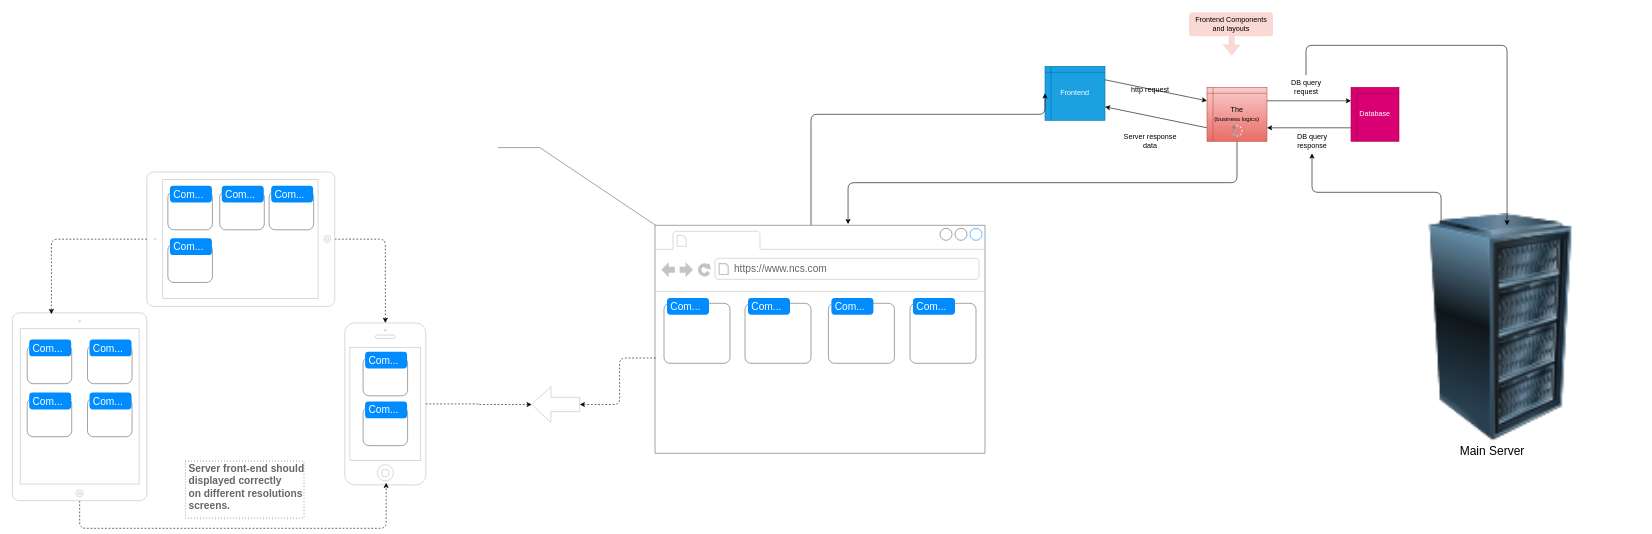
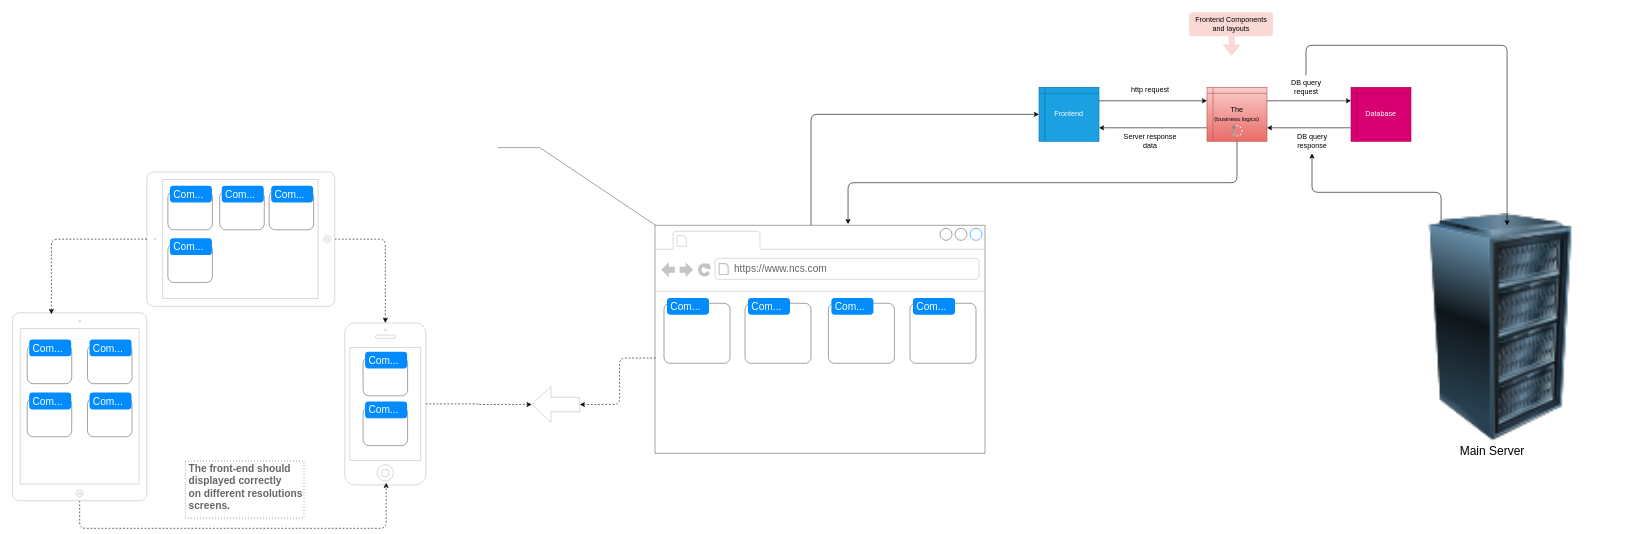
  <mxCell id="0" />
  <mxCell id="1" parent="0" />
  <mxCell id="2" value="" style="group" parent="1" vertex="1" connectable="0"><mxGeometry x="1731" y="25" width="620" height="230" as="geometry" /></mxCell>
  <mxCell id="3" value="" style="shape=flexArrow;endArrow=classic;html=1;fontSize=10;fontColor=#000000;exitX=0.509;exitY=1.011;exitDx=0;exitDy=0;exitPerimeter=0;fillColor=#fad9d5;strokeColor=none;" parent="2" edge="1"><mxGeometry width="50" height="50" relative="1" as="geometry"><mxPoint x="321.26" y="28.33" as="sourcePoint" /><mxPoint x="321" y="68" as="targetPoint" /></mxGeometry></mxCell>
- <mxCell id="4" value="Frontend" style="shape=internalStorage;whiteSpace=wrap;html=1;backgroundOutline=1;dx=10;dy=10;fillColor=#1ba1e2;fontColor=#ffffff;strokeColor=#006EAF;" parent="2" vertex="1"><mxGeometry x="10" y="85" width="100" height="90" as="geometry" /></mxCell>
+ <mxCell id="4" value="Frontend" style="shape=internalStorage;whiteSpace=wrap;html=1;backgroundOutline=1;dx=10;dy=10;fillColor=#1ba1e2;fontColor=#ffffff;strokeColor=#006EAF;" parent="2" vertex="1"><mxGeometry y="120" width="100" height="90" as="geometry" /></mxCell>
  <mxCell id="5" style="edgeStyle=none;html=1;exitX=0;exitY=0.75;exitDx=0;exitDy=0;entryX=1;entryY=0.75;entryDx=0;entryDy=0;" parent="2" source="6" target="4" edge="1"><mxGeometry relative="1" as="geometry" /></mxCell>
  <mxCell id="6" value="The&lt;br&gt;&lt;font style=&quot;font-size: 10px;&quot;&gt;(business logics)&lt;/font&gt;" style="shape=internalStorage;whiteSpace=wrap;html=1;backgroundOutline=1;dx=10;dy=10;fillColor=#f8cecc;gradientColor=#ea6b66;strokeColor=#b85450;" parent="2" vertex="1"><mxGeometry x="280" y="120" width="100" height="90" as="geometry" /></mxCell>
  <mxCell id="7" style="edgeStyle=none;html=1;exitX=1;exitY=0.25;exitDx=0;exitDy=0;entryX=0;entryY=0.25;entryDx=0;entryDy=0;" parent="2" source="4" target="6" edge="1"><mxGeometry relative="1" as="geometry" /></mxCell>
  <mxCell id="8" style="edgeStyle=none;html=1;exitX=0;exitY=0.75;exitDx=0;exitDy=0;entryX=1;entryY=0.75;entryDx=0;entryDy=0;" parent="2" source="9" target="6" edge="1"><mxGeometry relative="1" as="geometry" /></mxCell>
- <mxCell id="9" value="Database" style="shape=internalStorage;whiteSpace=wrap;html=1;backgroundOutline=1;dx=10;dy=10;fillColor=#d80073;strokeColor=#A50040;fontColor=#ffffff;" parent="2" vertex="1"><mxGeometry x="520" y="120" width="80" height="90" as="geometry" /></mxCell>
+ <mxCell id="9" value="Database" style="shape=internalStorage;whiteSpace=wrap;html=1;backgroundOutline=1;dx=10;dy=10;fillColor=#d80073;strokeColor=#A50040;fontColor=#ffffff;" parent="2" vertex="1"><mxGeometry x="520" y="120" width="100" height="90" as="geometry" /></mxCell>
  <mxCell id="10" style="edgeStyle=none;html=1;exitX=1;exitY=0.25;exitDx=0;exitDy=0;entryX=0;entryY=0.25;entryDx=0;entryDy=0;" parent="2" source="6" target="9" edge="1"><mxGeometry relative="1" as="geometry" /></mxCell>
  <mxCell id="11" value="http request" style="text;html=1;align=center;verticalAlign=middle;resizable=0;points=[];autosize=1;strokeColor=none;fillColor=none;" parent="2" vertex="1"><mxGeometry x="140" y="110" width="90" height="30" as="geometry" /></mxCell>
  <mxCell id="12" value="DB query&lt;br&gt;request" style="text;html=1;align=center;verticalAlign=middle;resizable=0;points=[];autosize=1;strokeColor=none;fillColor=none;" parent="2" vertex="1"><mxGeometry x="410" y="100" width="70" height="40" as="geometry" /></mxCell>
  <mxCell id="13" value="DB query&lt;br&gt;response" style="text;html=1;align=center;verticalAlign=middle;resizable=0;points=[];autosize=1;strokeColor=none;fillColor=none;" parent="2" vertex="1"><mxGeometry x="420" y="190" width="70" height="40" as="geometry" /></mxCell>
  <mxCell id="14" value="Server response&lt;br&gt;data" style="text;html=1;align=center;verticalAlign=middle;resizable=0;points=[];autosize=1;strokeColor=none;fillColor=none;" parent="2" vertex="1"><mxGeometry x="130" y="190" width="110" height="40" as="geometry" /></mxCell>
  <mxCell id="15" value="Frontend Components&lt;br&gt;and layouts" style="text;html=1;align=center;verticalAlign=middle;resizable=0;points=[];autosize=1;fillColor=#fad9d5;strokeColor=none;rounded=1;fontColor=#000000;" parent="2" vertex="1"><mxGeometry x="250" y="-5" width="140" height="40" as="geometry" /></mxCell>
  <mxCell id="16" value="" style="verticalLabelPosition=bottom;shadow=0;dashed=0;align=center;html=1;verticalAlign=top;strokeWidth=1;shape=mxgraph.mockup.misc.loading_circle_1;pointerEvents=1" parent="2" vertex="1"><mxGeometry x="320" y="183" width="20" height="20" as="geometry" /></mxCell>
  <mxCell id="17" style="edgeStyle=elbowEdgeStyle;elbow=vertical;html=1;exitX=0.283;exitY=0.079;exitDx=0;exitDy=0;exitPerimeter=0;" parent="1" source="18" target="13" edge="1"><mxGeometry relative="1" as="geometry"><mxPoint x="2501" y="305" as="targetPoint" /></mxGeometry></mxCell>
  <mxCell id="18" value="" style="image;html=1;image=img/lib/clip_art/computers/Server_Rack_128x128.png" parent="1" vertex="1"><mxGeometry x="2271" y="355" width="460" height="380" as="geometry" /></mxCell>
  <mxCell id="19" value="" style="edgeStyle=orthogonalEdgeStyle;html=1;entryX=0;entryY=0.5;entryDx=0;entryDy=0;" parent="1" source="20" target="4" edge="1"><mxGeometry relative="1" as="geometry"><mxPoint x="1366" y="135" as="targetPoint" /><Array as="points"><mxPoint x="1351" y="190" /></Array></mxGeometry></mxCell>
  <mxCell id="20" value="" style="strokeWidth=1;shadow=0;dashed=0;align=center;html=1;shape=mxgraph.mockup.containers.browserWindow;rSize=0;strokeColor=#666666;strokeColor2=#008cff;strokeColor3=#c4c4c4;mainText=,;recursiveResize=0;" parent="1" vertex="1"><mxGeometry x="1091" y="375" width="550" height="380" as="geometry" /></mxCell>
  <mxCell id="21" value="https://www.ncs.com" style="strokeWidth=1;shadow=0;dashed=0;align=center;html=1;shape=mxgraph.mockup.containers.anchor;rSize=0;fontSize=17;fontColor=#666666;align=left;" parent="20" vertex="1"><mxGeometry x="130" y="60" width="250" height="26" as="geometry" /></mxCell>
  <mxCell id="22" value="" style="shape=mxgraph.mockup.containers.marginRect;rectMarginTop=10;strokeColor=#666666;strokeWidth=1;dashed=0;rounded=1;arcSize=5;recursiveResize=0;" parent="20" vertex="1"><mxGeometry x="15" y="120" width="110" height="110" as="geometry" /></mxCell>
  <mxCell id="23" value="Com..." style="shape=rect;strokeColor=none;fillColor=#008cff;strokeWidth=1;dashed=0;rounded=1;arcSize=20;fontColor=#ffffff;fontSize=17;spacing=2;spacingTop=-2;align=left;autosize=1;spacingLeft=4;resizeWidth=0;resizeHeight=0;perimeter=none;" parent="22" vertex="1"><mxGeometry x="5" y="1" width="70" height="28" as="geometry" /></mxCell>
  <mxCell id="24" value="" style="shape=mxgraph.mockup.containers.marginRect;rectMarginTop=10;strokeColor=#666666;strokeWidth=1;dashed=0;rounded=1;arcSize=5;recursiveResize=0;" vertex="1" parent="20"><mxGeometry x="150" y="120" width="110" height="110" as="geometry" /></mxCell>
  <mxCell id="25" value="Com..." style="shape=rect;strokeColor=none;fillColor=#008cff;strokeWidth=1;dashed=0;rounded=1;arcSize=20;fontColor=#ffffff;fontSize=17;spacing=2;spacingTop=-2;align=left;autosize=1;spacingLeft=4;resizeWidth=0;resizeHeight=0;perimeter=none;" vertex="1" parent="24"><mxGeometry x="5" y="1" width="70" height="28" as="geometry" /></mxCell>
  <mxCell id="26" value="" style="shape=mxgraph.mockup.containers.marginRect;rectMarginTop=10;strokeColor=#666666;strokeWidth=1;dashed=0;rounded=1;arcSize=5;recursiveResize=0;" vertex="1" parent="20"><mxGeometry x="289" y="120" width="110" height="110" as="geometry" /></mxCell>
  <mxCell id="27" value="Com..." style="shape=rect;strokeColor=none;fillColor=#008cff;strokeWidth=1;dashed=0;rounded=1;arcSize=20;fontColor=#ffffff;fontSize=17;spacing=2;spacingTop=-2;align=left;autosize=1;spacingLeft=4;resizeWidth=0;resizeHeight=0;perimeter=none;" vertex="1" parent="26"><mxGeometry x="5" y="1" width="70" height="28" as="geometry" /></mxCell>
  <mxCell id="28" value="" style="shape=mxgraph.mockup.containers.marginRect;rectMarginTop=10;strokeColor=#666666;strokeWidth=1;dashed=0;rounded=1;arcSize=5;recursiveResize=0;" vertex="1" parent="20"><mxGeometry x="425" y="120" width="110" height="110" as="geometry" /></mxCell>
  <mxCell id="29" value="Com..." style="shape=rect;strokeColor=none;fillColor=#008cff;strokeWidth=1;dashed=0;rounded=1;arcSize=20;fontColor=#ffffff;fontSize=17;spacing=2;spacingTop=-2;align=left;autosize=1;spacingLeft=4;resizeWidth=0;resizeHeight=0;perimeter=none;" vertex="1" parent="28"><mxGeometry x="5" y="1" width="70" height="28" as="geometry" /></mxCell>
  <mxCell id="30" style="edgeStyle=elbowEdgeStyle;html=1;exitX=0.5;exitY=1;exitDx=0;exitDy=0;entryX=0.585;entryY=-0.005;entryDx=0;entryDy=0;entryPerimeter=0;elbow=vertical;" parent="1" source="6" target="20" edge="1"><mxGeometry relative="1" as="geometry"><mxPoint x="2061" y="305" as="targetPoint" /></mxGeometry></mxCell>
  <mxCell id="31" style="edgeStyle=elbowEdgeStyle;elbow=vertical;html=1;entryX=0.522;entryY=0.053;entryDx=0;entryDy=0;entryPerimeter=0;" parent="1" source="12" target="18" edge="1"><mxGeometry relative="1" as="geometry"><mxPoint x="2611" y="325" as="targetPoint" /><Array as="points"><mxPoint x="2431" y="75" /></Array></mxGeometry></mxCell>
  <mxCell id="32" value="Main Server" style="text;html=1;align=center;verticalAlign=middle;resizable=0;points=[];autosize=1;strokeColor=none;fillColor=none;strokeWidth=2;fontSize=20;" parent="1" vertex="1"><mxGeometry x="2421" y="730" width="130" height="40" as="geometry" /></mxCell>
  <mxCell id="33" value="" style="group" vertex="1" connectable="0" parent="1"><mxGeometry x="20" y="286" width="1632" height="577" as="geometry" /></mxCell>
  <mxCell id="34" value="" style="html=1;verticalLabelPosition=bottom;labelBackgroundColor=#ffffff;verticalAlign=top;shadow=0;dashed=0;strokeWidth=1;shape=mxgraph.ios7.misc.iphone;strokeColor=#c0c0c0;" vertex="1" parent="33"><mxGeometry x="554.074" y="251.729" width="134.976" height="269.951" as="geometry" /></mxCell>
  <mxCell id="35" style="edgeStyle=orthogonalEdgeStyle;html=1;entryX=0.51;entryY=0.987;entryDx=0;entryDy=0;entryPerimeter=0;dashed=1;" edge="1" parent="33" source="36" target="34"><mxGeometry relative="1" as="geometry"><Array as="points"><mxPoint x="112" y="594" /><mxPoint x="623" y="594" /></Array></mxGeometry></mxCell>
  <mxCell id="36" value="" style="html=1;verticalLabelPosition=bottom;labelBackgroundColor=#ffffff;verticalAlign=top;shadow=0;dashed=0;strokeWidth=1;shape=mxgraph.ios7.misc.ipad13inch;strokeColor=#c0c0c0;" vertex="1" parent="33"><mxGeometry y="234.857" width="224.059" height="313.143" as="geometry" /></mxCell>
  <mxCell id="37" style="edgeStyle=orthogonalEdgeStyle;html=1;dashed=1;" edge="1" parent="33" source="38" target="34"><mxGeometry relative="1" as="geometry" /></mxCell>
  <mxCell id="38" value="" style="html=1;verticalLabelPosition=bottom;labelBackgroundColor=#ffffff;verticalAlign=top;shadow=0;dashed=0;strokeWidth=1;shape=mxgraph.ios7.misc.ipad13inch;strokeColor=#c0c0c0;rotation=-90;" vertex="1" parent="33"><mxGeometry x="268.601" y="-44.542" width="224.059" height="313.143" as="geometry" /></mxCell>
  <mxCell id="39" value="" style="shape=mxgraph.mockup.containers.marginRect;rectMarginTop=10;strokeColor=#666666;strokeWidth=1;dashed=0;rounded=1;arcSize=5;recursiveResize=0;" vertex="1" parent="33"><mxGeometry x="24.633" y="278.724" width="74.237" height="74.236" as="geometry" /></mxCell>
  <mxCell id="40" value="Com..." style="shape=rect;strokeColor=none;fillColor=#008cff;strokeWidth=1;dashed=0;rounded=1;arcSize=20;fontColor=#ffffff;fontSize=17;spacing=2;spacingTop=-2;align=left;autosize=1;spacingLeft=4;resizeWidth=0;resizeHeight=0;perimeter=none;" vertex="1" parent="39"><mxGeometry x="3.374" y="0.675" width="70" height="28" as="geometry" /></mxCell>
  <mxCell id="41" value="" style="shape=mxgraph.mockup.containers.marginRect;rectMarginTop=10;strokeColor=#666666;strokeWidth=1;dashed=0;rounded=1;arcSize=5;recursiveResize=0;" vertex="1" parent="33"><mxGeometry x="125.19" y="278.724" width="74.237" height="74.236" as="geometry" /></mxCell>
  <mxCell id="42" value="Com..." style="shape=rect;strokeColor=none;fillColor=#008cff;strokeWidth=1;dashed=0;rounded=1;arcSize=20;fontColor=#ffffff;fontSize=17;spacing=2;spacingTop=-2;align=left;autosize=1;spacingLeft=4;resizeWidth=0;resizeHeight=0;perimeter=none;" vertex="1" parent="41"><mxGeometry x="3.374" y="0.675" width="70" height="28" as="geometry" /></mxCell>
  <mxCell id="43" value="" style="shape=mxgraph.mockup.containers.marginRect;rectMarginTop=10;strokeColor=#666666;strokeWidth=1;dashed=0;rounded=1;arcSize=5;recursiveResize=0;" vertex="1" parent="33"><mxGeometry x="24.633" y="367.133" width="74.237" height="74.236" as="geometry" /></mxCell>
  <mxCell id="44" value="Com..." style="shape=rect;strokeColor=none;fillColor=#008cff;strokeWidth=1;dashed=0;rounded=1;arcSize=20;fontColor=#ffffff;fontSize=17;spacing=2;spacingTop=-2;align=left;autosize=1;spacingLeft=4;resizeWidth=0;resizeHeight=0;perimeter=none;" vertex="1" parent="43"><mxGeometry x="3.374" y="0.675" width="70" height="28" as="geometry" /></mxCell>
  <mxCell id="45" value="" style="shape=mxgraph.mockup.containers.marginRect;rectMarginTop=10;strokeColor=#666666;strokeWidth=1;dashed=0;rounded=1;arcSize=5;recursiveResize=0;" vertex="1" parent="33"><mxGeometry x="125.19" y="367.133" width="74.237" height="74.236" as="geometry" /></mxCell>
  <mxCell id="46" value="Com..." style="shape=rect;strokeColor=none;fillColor=#008cff;strokeWidth=1;dashed=0;rounded=1;arcSize=20;fontColor=#ffffff;fontSize=17;spacing=2;spacingTop=-2;align=left;autosize=1;spacingLeft=4;resizeWidth=0;resizeHeight=0;perimeter=none;" vertex="1" parent="45"><mxGeometry x="3.374" y="0.675" width="70" height="28" as="geometry" /></mxCell>
  <mxCell id="47" value="" style="shape=mxgraph.mockup.containers.marginRect;rectMarginTop=10;strokeColor=#666666;strokeWidth=1;dashed=0;rounded=1;arcSize=5;recursiveResize=0;" vertex="1" parent="33"><mxGeometry x="259.153" y="22.271" width="74.237" height="74.236" as="geometry" /></mxCell>
  <mxCell id="48" value="Com..." style="shape=rect;strokeColor=none;fillColor=#008cff;strokeWidth=1;dashed=0;rounded=1;arcSize=20;fontColor=#ffffff;fontSize=17;spacing=2;spacingTop=-2;align=left;autosize=1;spacingLeft=4;resizeWidth=0;resizeHeight=0;perimeter=none;" vertex="1" parent="47"><mxGeometry x="3.374" y="0.675" width="70" height="28" as="geometry" /></mxCell>
  <mxCell id="49" value="" style="shape=mxgraph.mockup.containers.marginRect;rectMarginTop=10;strokeColor=#666666;strokeWidth=1;dashed=0;rounded=1;arcSize=5;recursiveResize=0;" vertex="1" parent="33"><mxGeometry x="345.537" y="22.271" width="74.237" height="74.236" as="geometry" /></mxCell>
  <mxCell id="50" value="Com..." style="shape=rect;strokeColor=none;fillColor=#008cff;strokeWidth=1;dashed=0;rounded=1;arcSize=20;fontColor=#ffffff;fontSize=17;spacing=2;spacingTop=-2;align=left;autosize=1;spacingLeft=4;resizeWidth=0;resizeHeight=0;perimeter=none;" vertex="1" parent="49"><mxGeometry x="3.374" y="0.675" width="70" height="28" as="geometry" /></mxCell>
  <mxCell id="51" value="" style="shape=mxgraph.mockup.containers.marginRect;rectMarginTop=10;strokeColor=#666666;strokeWidth=1;dashed=0;rounded=1;arcSize=5;recursiveResize=0;" vertex="1" parent="33"><mxGeometry x="427.872" y="22.271" width="74.237" height="74.236" as="geometry" /></mxCell>
  <mxCell id="52" value="Com..." style="shape=rect;strokeColor=none;fillColor=#008cff;strokeWidth=1;dashed=0;rounded=1;arcSize=20;fontColor=#ffffff;fontSize=17;spacing=2;spacingTop=-2;align=left;autosize=1;spacingLeft=4;resizeWidth=0;resizeHeight=0;perimeter=none;" vertex="1" parent="51"><mxGeometry x="3.374" y="0.675" width="70" height="28" as="geometry" /></mxCell>
  <mxCell id="53" value="" style="shape=mxgraph.mockup.containers.marginRect;rectMarginTop=10;strokeColor=#666666;strokeWidth=1;dashed=0;rounded=1;arcSize=5;recursiveResize=0;" vertex="1" parent="33"><mxGeometry x="259.153" y="110.005" width="74.237" height="74.236" as="geometry" /></mxCell>
  <mxCell id="54" value="Com..." style="shape=rect;strokeColor=none;fillColor=#008cff;strokeWidth=1;dashed=0;rounded=1;arcSize=20;fontColor=#ffffff;fontSize=17;spacing=2;spacingTop=-2;align=left;autosize=1;spacingLeft=4;resizeWidth=0;resizeHeight=0;perimeter=none;" vertex="1" parent="53"><mxGeometry x="3.374" y="0.675" width="70" height="28" as="geometry" /></mxCell>
  <mxCell id="55" value="" style="shape=mxgraph.mockup.containers.marginRect;rectMarginTop=10;strokeColor=#666666;strokeWidth=1;dashed=0;rounded=1;arcSize=5;recursiveResize=0;" vertex="1" parent="33"><mxGeometry x="584.444" y="298.97" width="74.237" height="74.236" as="geometry" /></mxCell>
  <mxCell id="56" value="Com..." style="shape=rect;strokeColor=none;fillColor=#008cff;strokeWidth=1;dashed=0;rounded=1;arcSize=20;fontColor=#ffffff;fontSize=17;spacing=2;spacingTop=-2;align=left;autosize=1;spacingLeft=4;resizeWidth=0;resizeHeight=0;perimeter=none;" vertex="1" parent="55"><mxGeometry x="3.374" y="0.675" width="70" height="28" as="geometry" /></mxCell>
  <mxCell id="57" value="" style="shape=mxgraph.mockup.containers.marginRect;rectMarginTop=10;strokeColor=#666666;strokeWidth=1;dashed=0;rounded=1;arcSize=5;recursiveResize=0;" vertex="1" parent="33"><mxGeometry x="584.444" y="381.98" width="74.237" height="74.236" as="geometry" /></mxCell>
  <mxCell id="58" value="Com..." style="shape=rect;strokeColor=none;fillColor=#008cff;strokeWidth=1;dashed=0;rounded=1;arcSize=20;fontColor=#ffffff;fontSize=17;spacing=2;spacingTop=-2;align=left;autosize=1;spacingLeft=4;resizeWidth=0;resizeHeight=0;perimeter=none;" vertex="1" parent="57"><mxGeometry x="3.374" y="0.675" width="70" height="28" as="geometry" /></mxCell>
  <mxCell id="59" style="edgeStyle=orthogonalEdgeStyle;html=1;dashed=1;entryX=0.29;entryY=0.007;entryDx=0;entryDy=0;entryPerimeter=0;" edge="1" parent="33" source="38" target="36"><mxGeometry relative="1" as="geometry"><mxPoint x="183.706" y="227.471" as="targetPoint" /></mxGeometry></mxCell>
  <mxCell id="60" value="" style="strokeWidth=1;shadow=0;dashed=0;align=center;html=1;shape=mxgraph.mockup.text.callout;linkText=;textSize=17;textColor=#666666;callDir=NW;callStyle=line;fontSize=17;fontColor=#666666;align=left;verticalAlign=top;strokeColor=#666666;" vertex="1" parent="33"><mxGeometry x="809" y="-66" width="263" height="155" as="geometry" /></mxCell>
- <mxCell id="61" value="Server front-end should&lt;br&gt;displayed&amp;nbsp;correctly &lt;br&gt;on different&amp;nbsp;resolutions&lt;br&gt;screens." style="strokeWidth=1;shadow=0;dashed=1;align=right;shape=mxgraph.mockup.text.textBox;fontColor=#666666;align=left;fontSize=17;spacingLeft=4;spacingTop=-3;strokeColor=default;mainText=;verticalAlign=top;horizontal=1;dashPattern=1 4;fillColor=default;gradientColor=none;fontStyle=1;html=1;" vertex="1" parent="33"><mxGeometry x="288.31" y="482" width="197.69" height="95" as="geometry" /></mxCell>
+ <mxCell id="61" value="The front-end should&lt;br&gt;displayed&amp;nbsp;correctly &lt;br&gt;on different&amp;nbsp;resolutions&lt;br&gt;screens." style="strokeWidth=1;shadow=0;dashed=1;align=right;shape=mxgraph.mockup.text.textBox;fontColor=#666666;align=left;fontSize=17;spacingLeft=4;spacingTop=-3;strokeColor=default;mainText=;verticalAlign=top;horizontal=1;dashPattern=1 4;fillColor=default;gradientColor=none;fontStyle=1;html=1;" vertex="1" parent="33"><mxGeometry x="288.31" y="482" width="197.69" height="95" as="geometry" /></mxCell>
  <mxCell id="62" style="edgeStyle=orthogonalEdgeStyle;html=1;dashed=1;horizontal=0;entryX=0;entryY=0.5;entryDx=0;entryDy=0;entryPerimeter=0;exitX=0.002;exitY=0.582;exitDx=0;exitDy=0;exitPerimeter=0;" edge="1" parent="1" source="20" target="63"><mxGeometry relative="1" as="geometry"><mxPoint x="1008" y="825" as="sourcePoint" /><Array as="points"><mxPoint x="1032" y="596" /><mxPoint x="1032" y="674" /></Array></mxGeometry></mxCell>
  <mxCell id="63" value="" style="shape=singleArrow;whiteSpace=wrap;html=1;arrowWidth=0.4;arrowSize=0.4;verticalAlign=top;strokeColor=#c0c0c0;labelBackgroundColor=#ffffff;shadow=0;dashed=0;strokeWidth=1;horizontal=1;rotation=-180;" vertex="1" parent="1"><mxGeometry x="885.538" y="643.704" width="80" height="60" as="geometry" /></mxCell>
  <mxCell id="64" value="" style="edgeStyle=orthogonalEdgeStyle;html=1;dashed=1;" edge="1" parent="1" source="34" target="63"><mxGeometry relative="1" as="geometry" /></mxCell>
  <mxCell id="65" value="&lt;font style=&quot;font-size: 17px;&quot;&gt;Database-end behaviour depends&lt;br&gt;only on the incoming control&lt;br&gt;data and not from the previous&lt;br&gt;information.&lt;/font&gt;" style="text;html=1;align=center;verticalAlign=middle;resizable=0;points=[];autosize=1;strokeColor=none;fillColor=none;fontSize=30;fontColor=#FFFFFF;" vertex="1" parent="1"><mxGeometry x="739" y="93" width="249" height="156" as="geometry" /></mxCell>
